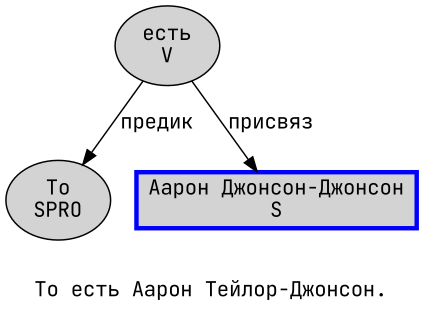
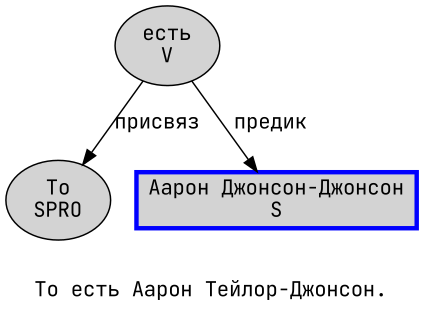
  digraph {
    fontname="JetBrains Mono"
    label="То есть Аарон Тейлор-Джонсон."
    node [fillcolor=lightgray fontname="JetBrains Mono" penwidth=1 shape=ellipse style=filled]
    edge [fontname="JetBrains Mono"]
    n1 [label="То\nSPRO"]
    n2 [label="есть\nV"]
    n3 [color=blue label="Аарон Джонсон-Джонсон\nS" penwidth=3 shape=box]
-   n2 -> n1 [label="предик"]
-   n2 -> n3 [label="присвяз"]
+   n2 -> n1 [label="присвяз"]
+   n2 -> n3 [label="предик"]
  }
